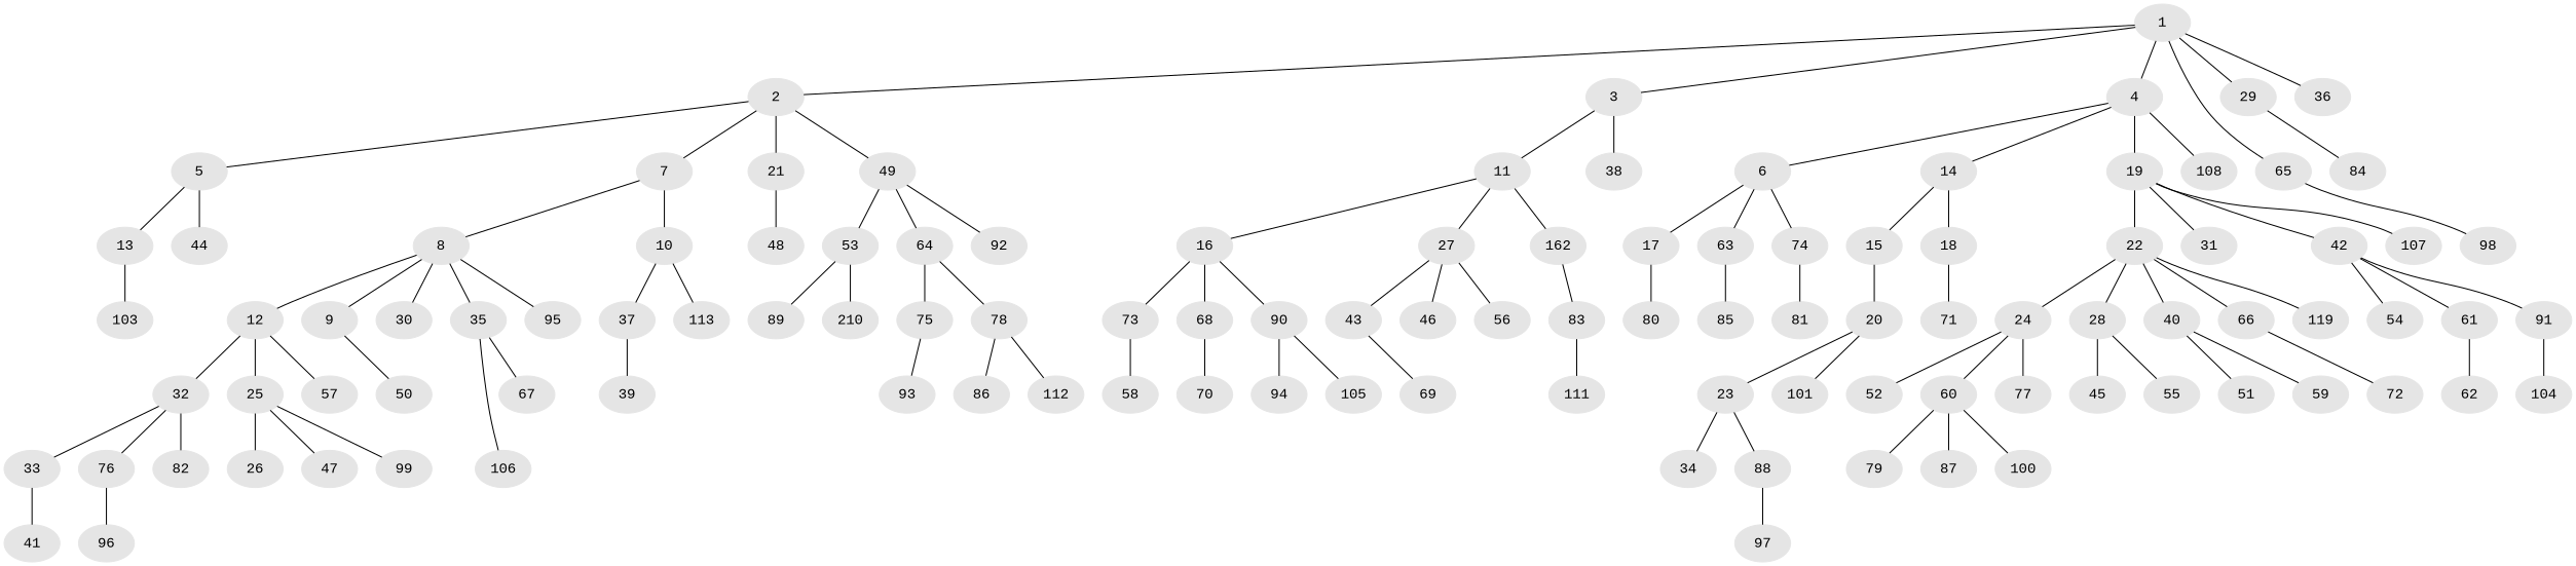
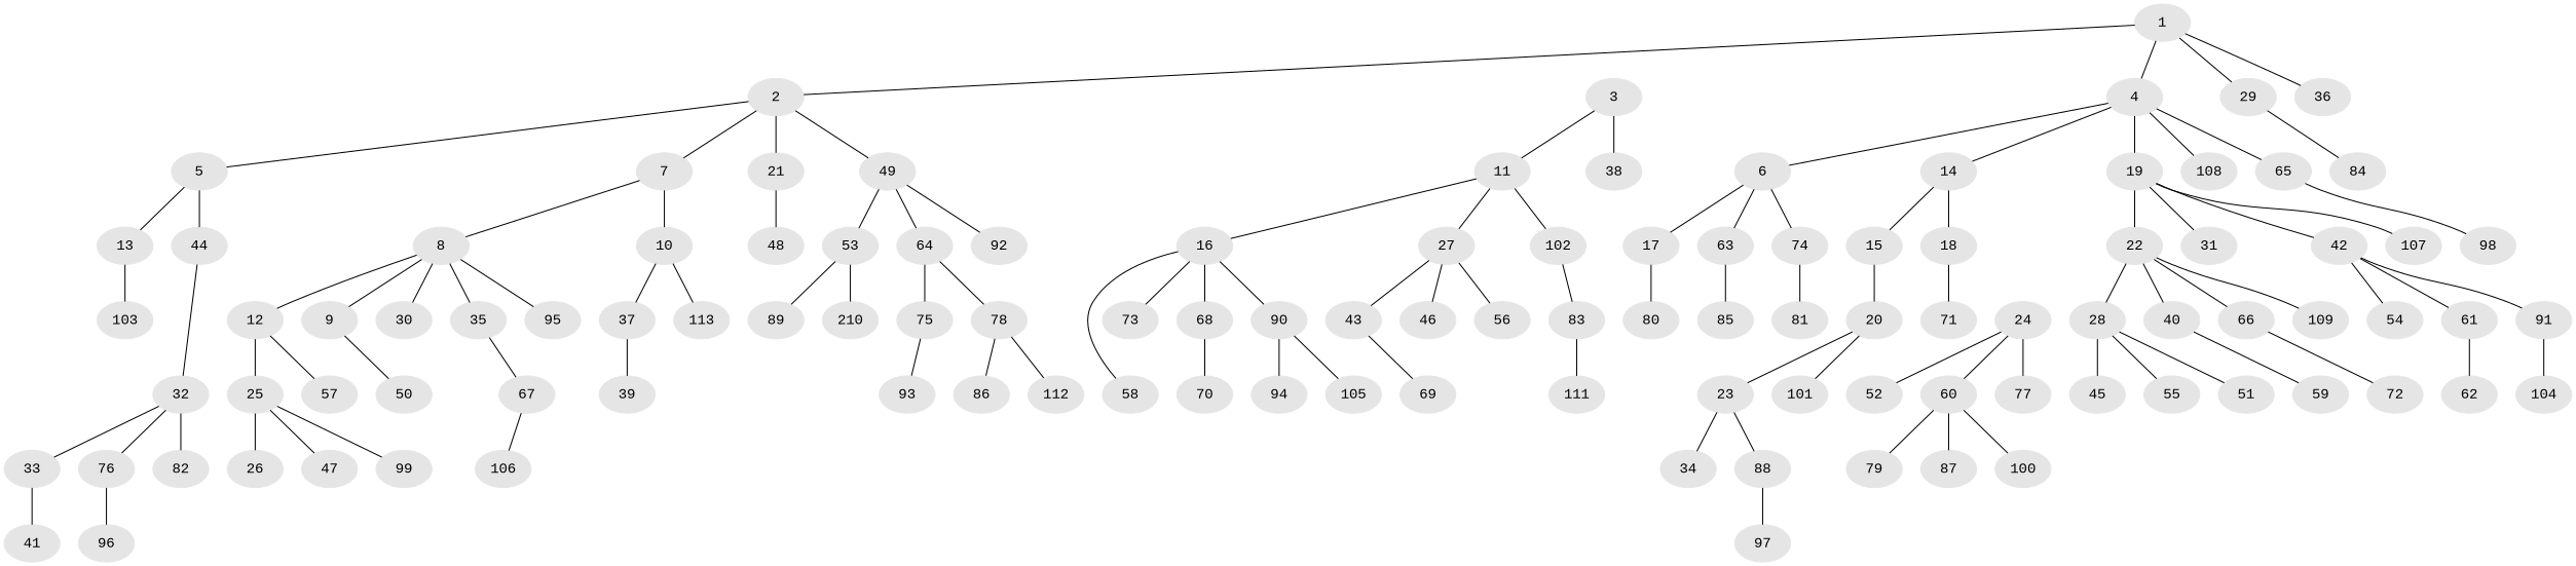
  graph {
    fontname="Liberation Mono"
    node [color=gray90 fontname="Liberation Mono" style=filled]
    edge [fontname="Liberation Mono"]
    1
    2
    3
    4
    29
    36
    5
    7
    21
    49
    11
    38
    6
    14
    19
    65
    108
    84
    13
    44
    8
    10
    48
    53
    64
    92
    16
    27
-   102 [label=162]
+   102
    17
    63
    74
    15
    18
    22
    31
    42
    107
    98
    103
    80
    85
    81
    9
    12
    30
    35
    95
    37
    113
    50
    25
    32
    57
    67
    106
    39
    58
    68
    73
    90
    43
    46
    56
    83
    26
    47
    99
    33
    76
    82
    20
    71
    23
    101
    70
    94
    105
    24
    28
    40
    66
-   109 [label=119]
+   109
    54
    61
    91
    34
    88
    52
    60
    77
    45
    51
    55
    59
    72
    97
    79
    87
    100
    69
    111
    41
    96
    62
    89
    n107 [label=210]
    75
    78
    93
    86
    112
    104
    1 -- 2
-   1 -- 3
    1 -- 4
    1 -- 29
    1 -- 36
    2 -- 5
    2 -- 7
    2 -- 21
    2 -- 49
    3 -- 11
    3 -- 38
    4 -- 6
    4 -- 14
    4 -- 19
-   1 -- 65
+   4 -- 65
    4 -- 108
    29 -- 84
    5 -- 13
    5 -- 44
    7 -- 8
    7 -- 10
    21 -- 48
    49 -- 53
    49 -- 64
    49 -- 92
    11 -- 16
    11 -- 27
    11 -- 102
    6 -- 17
    6 -- 63
    6 -- 74
    14 -- 15
    14 -- 18
    19 -- 22
    19 -- 31
    19 -- 42
    19 -- 107
    65 -- 98
    13 -- 103
    8 -- 9
    8 -- 12
    8 -- 30
    8 -- 35
    8 -- 95
    10 -- 37
    10 -- 113
    53 -- 89
    53 -- n107
    64 -- 75
    64 -- 78
-   73 -- 58
+   16 -- 58
    16 -- 68
    16 -- 73
    16 -- 90
    27 -- 43
    27 -- 46
    27 -- 56
    102 -- 83
    17 -- 80
    63 -- 85
    74 -- 81
    15 -- 20
    18 -- 71
-   22 -- 24
    22 -- 28
    22 -- 40
    22 -- 66
    22 -- 109
    42 -- 54
    42 -- 61
    42 -- 91
    9 -- 50
    12 -- 25
-   12 -- 32
+   44 -- 32
    12 -- 57
    35 -- 67
-   35 -- 106
+   67 -- 106
    37 -- 39
    25 -- 26
    25 -- 47
    25 -- 99
    32 -- 33
    32 -- 76
    32 -- 82
    68 -- 70
    90 -- 94
    90 -- 105
    43 -- 69
    83 -- 111
    33 -- 41
    76 -- 96
    20 -- 23
    20 -- 101
    23 -- 34
    23 -- 88
    24 -- 52
    24 -- 60
    24 -- 77
    28 -- 45
-   40 -- 51
+   28 -- 51
    28 -- 55
    40 -- 59
    66 -- 72
    61 -- 62
    91 -- 104
    88 -- 97
    60 -- 79
    60 -- 87
    60 -- 100
    75 -- 93
    78 -- 86
    78 -- 112
  }
